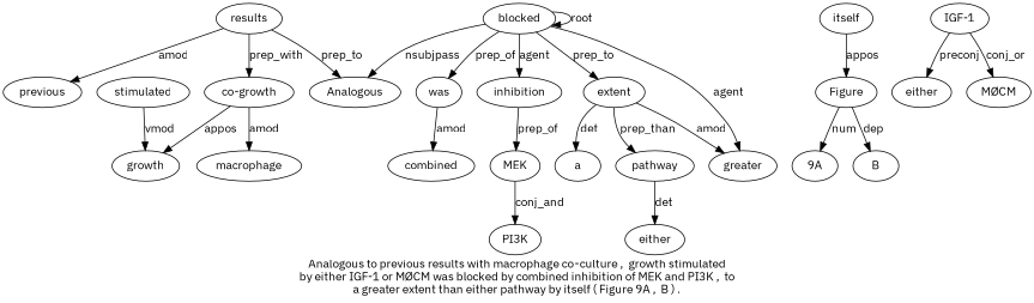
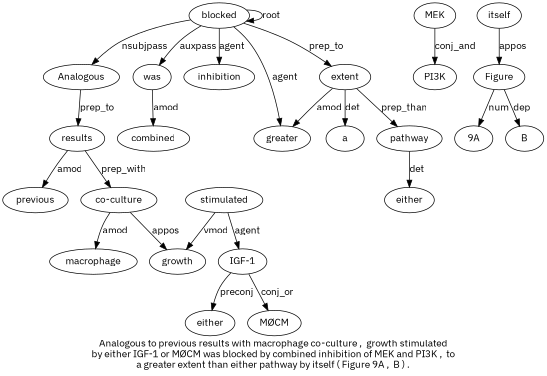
  digraph {
    fontname="IBM Plex Sans"
    label="Analogous to previous results with macrophage co-culture ,  growth stimulated\nby either IGF-1 or MØCM was blocked by combined inhibition of MEK and PI3K ,  to\na greater extent than either pathway by itself ( Figure 9A ,  B ) ."
    node [fillcolor=white fontname="IBM Plex Sans" style=filled]
    edge [fontname="IBM Plex Sans"]
    n1 [label=blocked]
    n2 [label=Analogous]
    n3 [label=was]
    n4 [label=inhibition]
    n5 [label=extent]
    n6 [label=greater]
    n7 [label=results]
    n8 [label=combined]
    n9 [label=MEK]
    n10 [label=a]
    n11 [label=pathway]
    n12 [label=itself]
    n13 [label=Figure]
    n14 [label=previous]
-   n15 [label="co-growth"]
+   n15 [label="co-culture"]
    n16 [label=macrophage]
    n17 [label=growth]
    n18 [label=stimulated]
    n19 [label="IGF-1"]
    n20 [label=either]
    n21 [label="MØCM"]
    n22 [label=PI3K]
    n23 [label=either]
    n24 [label="9A"]
    n25 [label=B]
    n1 -> n1 [label=root]
    n1 -> n2 [label=nsubjpass]
-   n1 -> n3 [label=prep_of]
+   n1 -> n3 [label=auxpass]
    n1 -> n4 [label=agent]
    n1 -> n5 [label=prep_to]
    n1 -> n6 [label=agent]
-   n7 -> n2 [label=prep_to]
+   n2 -> n7 [label=prep_to]
    n3 -> n8 [label=amod]
-   n4 -> n9 [label=prep_of]
    n5 -> n6 [label=amod]
    n5 -> n10 [label=det]
    n5 -> n11 [label=prep_than]
    n7 -> n14 [label=amod]
    n7 -> n15 [label=prep_with]
    n9 -> n22 [label=conj_and]
    n11 -> n23 [label=det]
    n12 -> n13 [label=appos]
    n13 -> n24 [label=num]
    n13 -> n25 [label=dep]
    n15 -> n16 [label=amod]
    n15 -> n17 [label=appos]
    n18 -> n17 [label=vmod]
+   n18 -> n19 [label=agent]
    n19 -> n20 [label=preconj]
    n19 -> n21 [label=conj_or]
  }
